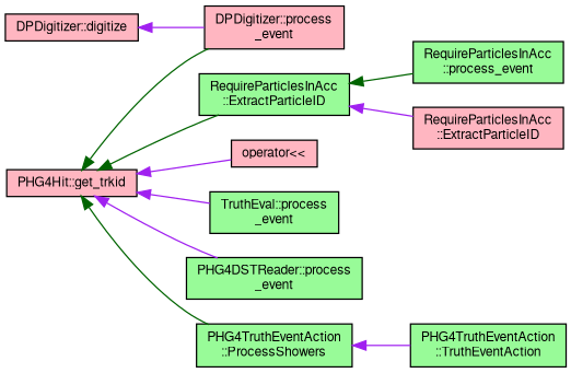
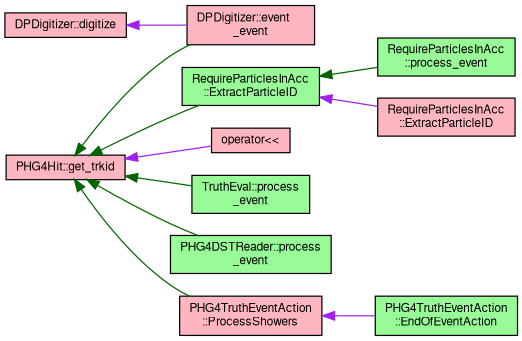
  digraph {
    rankdir=LR
    node [color=black fillcolor=lightpink fontname=FreeSans fontsize=10 shape=record style=filled]
    edge [color=purple dir=back fontname=FreeSans fontsize=10 labelfontname=FreeSans labelfontsize=10 style=solid]
    n1 [fontcolor=black height=0.2 label="PHG4Hit::get_trkid" width=0.4]
-   n2 [height=0.2 label="DPDigitizer::process\l_event" width=0.4]
+   n2 [height=0.2 label="DPDigitizer::event\l_event" width=0.4]
    n3 [fillcolor=palegreen height=0.2 label="RequireParticlesInAcc\l::ExtractParticleID" width=0.4]
    n4 [height=0.2 label="operator\<\<" width=0.4]
    n5 [fillcolor=palegreen height=0.2 label="TruthEval::process\l_event" width=0.4]
    n6 [fillcolor=palegreen height=0.2 label="PHG4DSTReader::process\l_event" width=0.4]
-   n7 [fillcolor=palegreen height=0.2 label="PHG4TruthEventAction\l::ProcessShowers" width=0.4]
+   n7 [height=0.2 label="PHG4TruthEventAction\l::ProcessShowers" width=0.4]
    n8 [height=0.2 label="DPDigitizer::digitize" width=0.4]
    n9 [fillcolor=palegreen height=0.2 label="RequireParticlesInAcc\l::process_event" width=0.4]
    n10 [height=0.2 label="RequireParticlesInAcc\l::ExtractParticleID" width=0.4]
-   n11 [fillcolor=palegreen height=0.2 label="PHG4TruthEventAction\l::TruthEventAction" width=0.4]
+   n11 [fillcolor=palegreen height=0.2 label="PHG4TruthEventAction\l::EndOfEventAction" width=0.4]
    n1 -> n2 [color=darkgreen]
    n1 -> n3 [color=darkgreen]
    n1 -> n4
-   n1 -> n5
-   n1 -> n6
+   n1 -> n5 [color=darkgreen]
+   n1 -> n6 [color=darkgreen]
    n1 -> n7 [color=darkgreen]
    n3 -> n9 [color=darkgreen]
    n3 -> n10
    n7 -> n11
    n8 -> n2
  }
